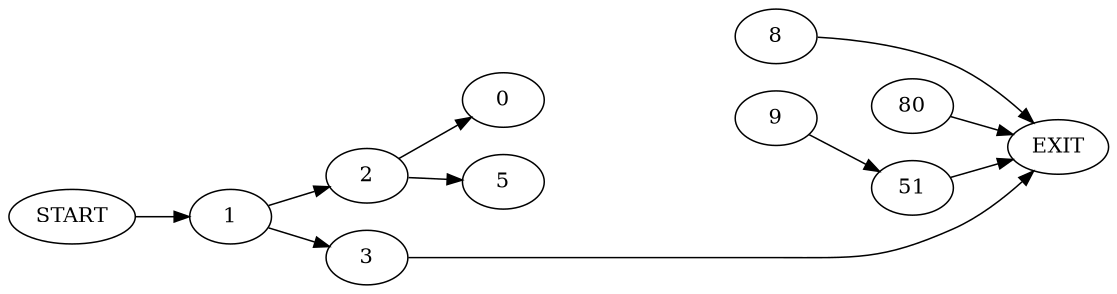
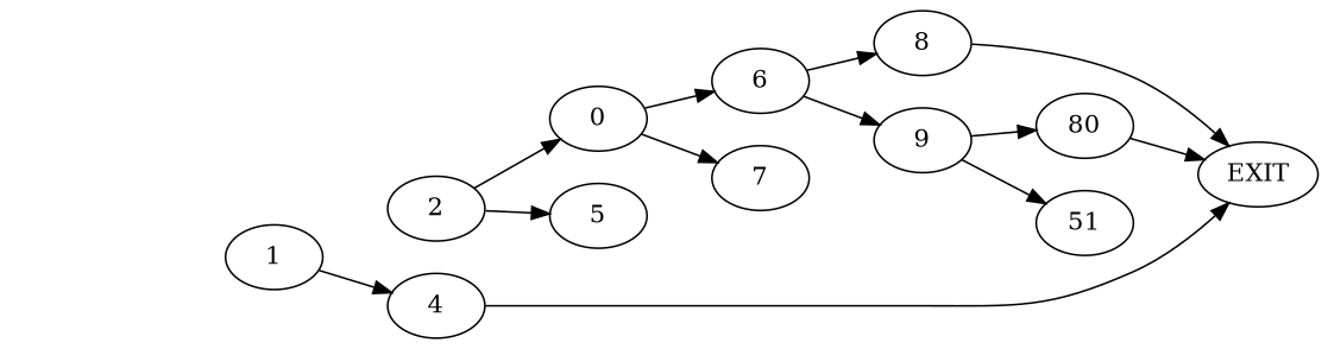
  digraph {
    rankdir=LR
-   n1 [label=START]
    1
    2
-   3
+   3 [label=4]
    n5 [label=EXIT]
    n6 [label=0]
    5
+   6
+   7
    8
    9
    n12 [label=80]
    n13 [label=51]
-   n1 -> 1
-   1 -> 2
    1 -> 3
    2 -> n6
    2 -> 5
    3 -> n5
+   n6 -> 6
+   n6 -> 7
+   6 -> 8
+   6 -> 9
    8 -> n5
+   9 -> n12
    9 -> n13
    n12 -> n5
-   n13 -> n5
  }
